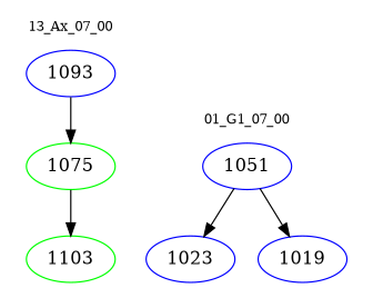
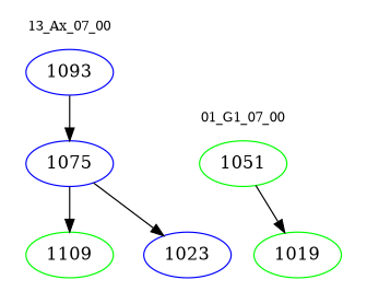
  digraph {
    node [color=blue]
    edge [color=black]
    n1 [label=1093]
-   n2 [color=green label=1075]
-   n3 [color=green label=1103]
-   n4 [label=1051]
-   n5 [label=1019]
+   n2 [label=1075]
+   n3 [color=green label=1109]
+   n4 [color=green label=1051]
+   n5 [color=green label=1019]
    n6 [label=1023]
    subgraph cluster_1 {
      color=white
      fontsize=10
      label="13_Ax_07_00"
      n1
      n2
      n3
    }
    subgraph cluster_2 {
      color=white
      fontsize=10
      label="01_G1_07_00"
      n4
      n5
      n6
    }
    n1 -> n2
    n2 -> n3
    n4 -> n5
-   n4 -> n6
+   n2 -> n6
  }
